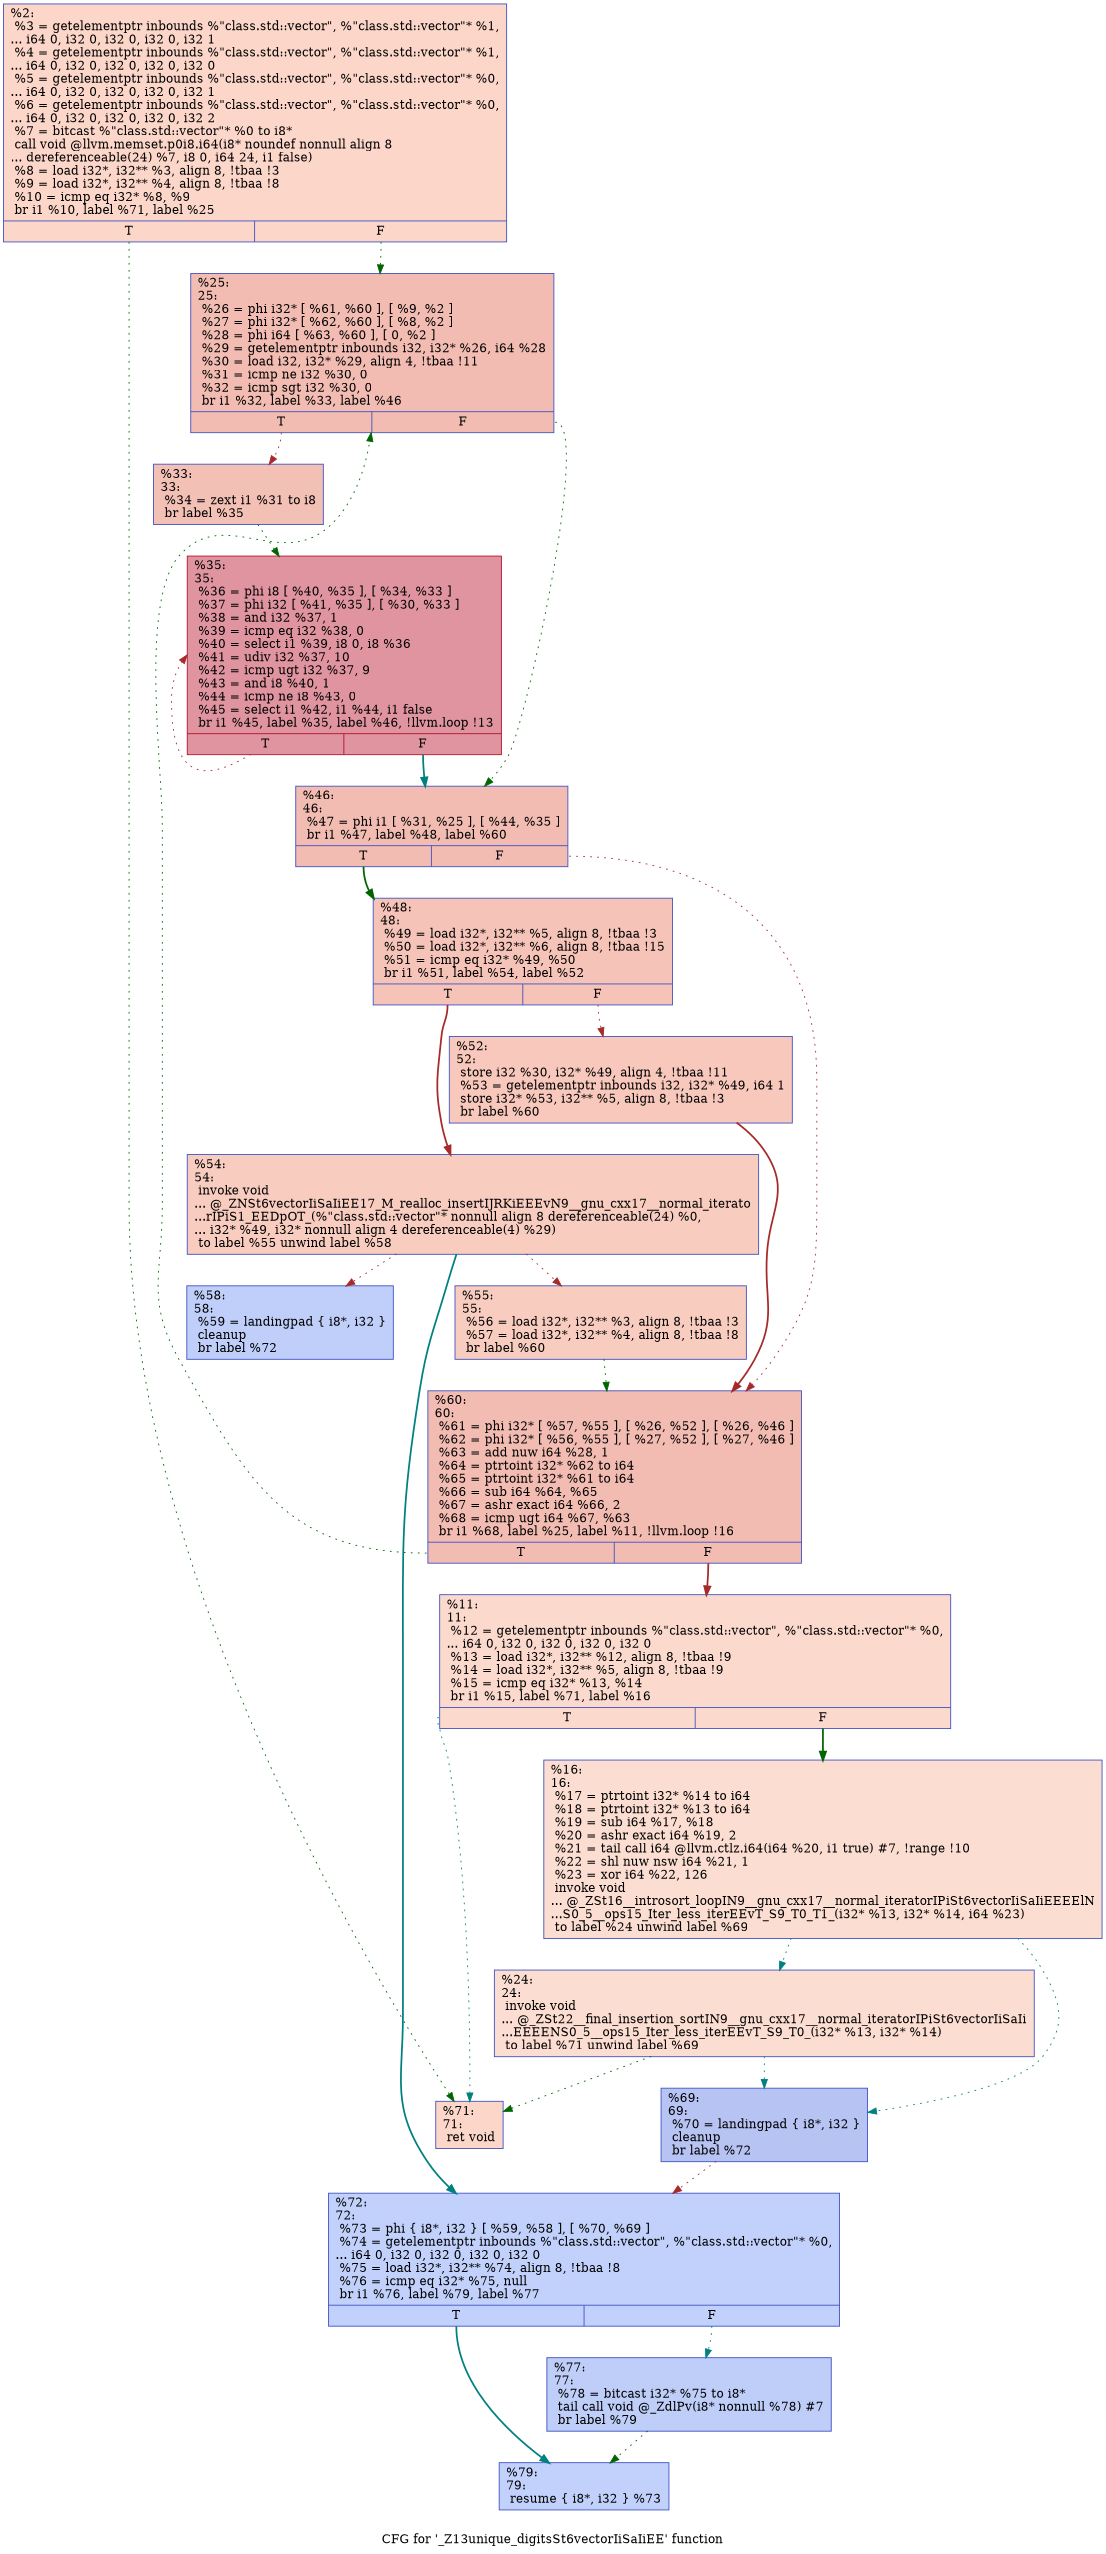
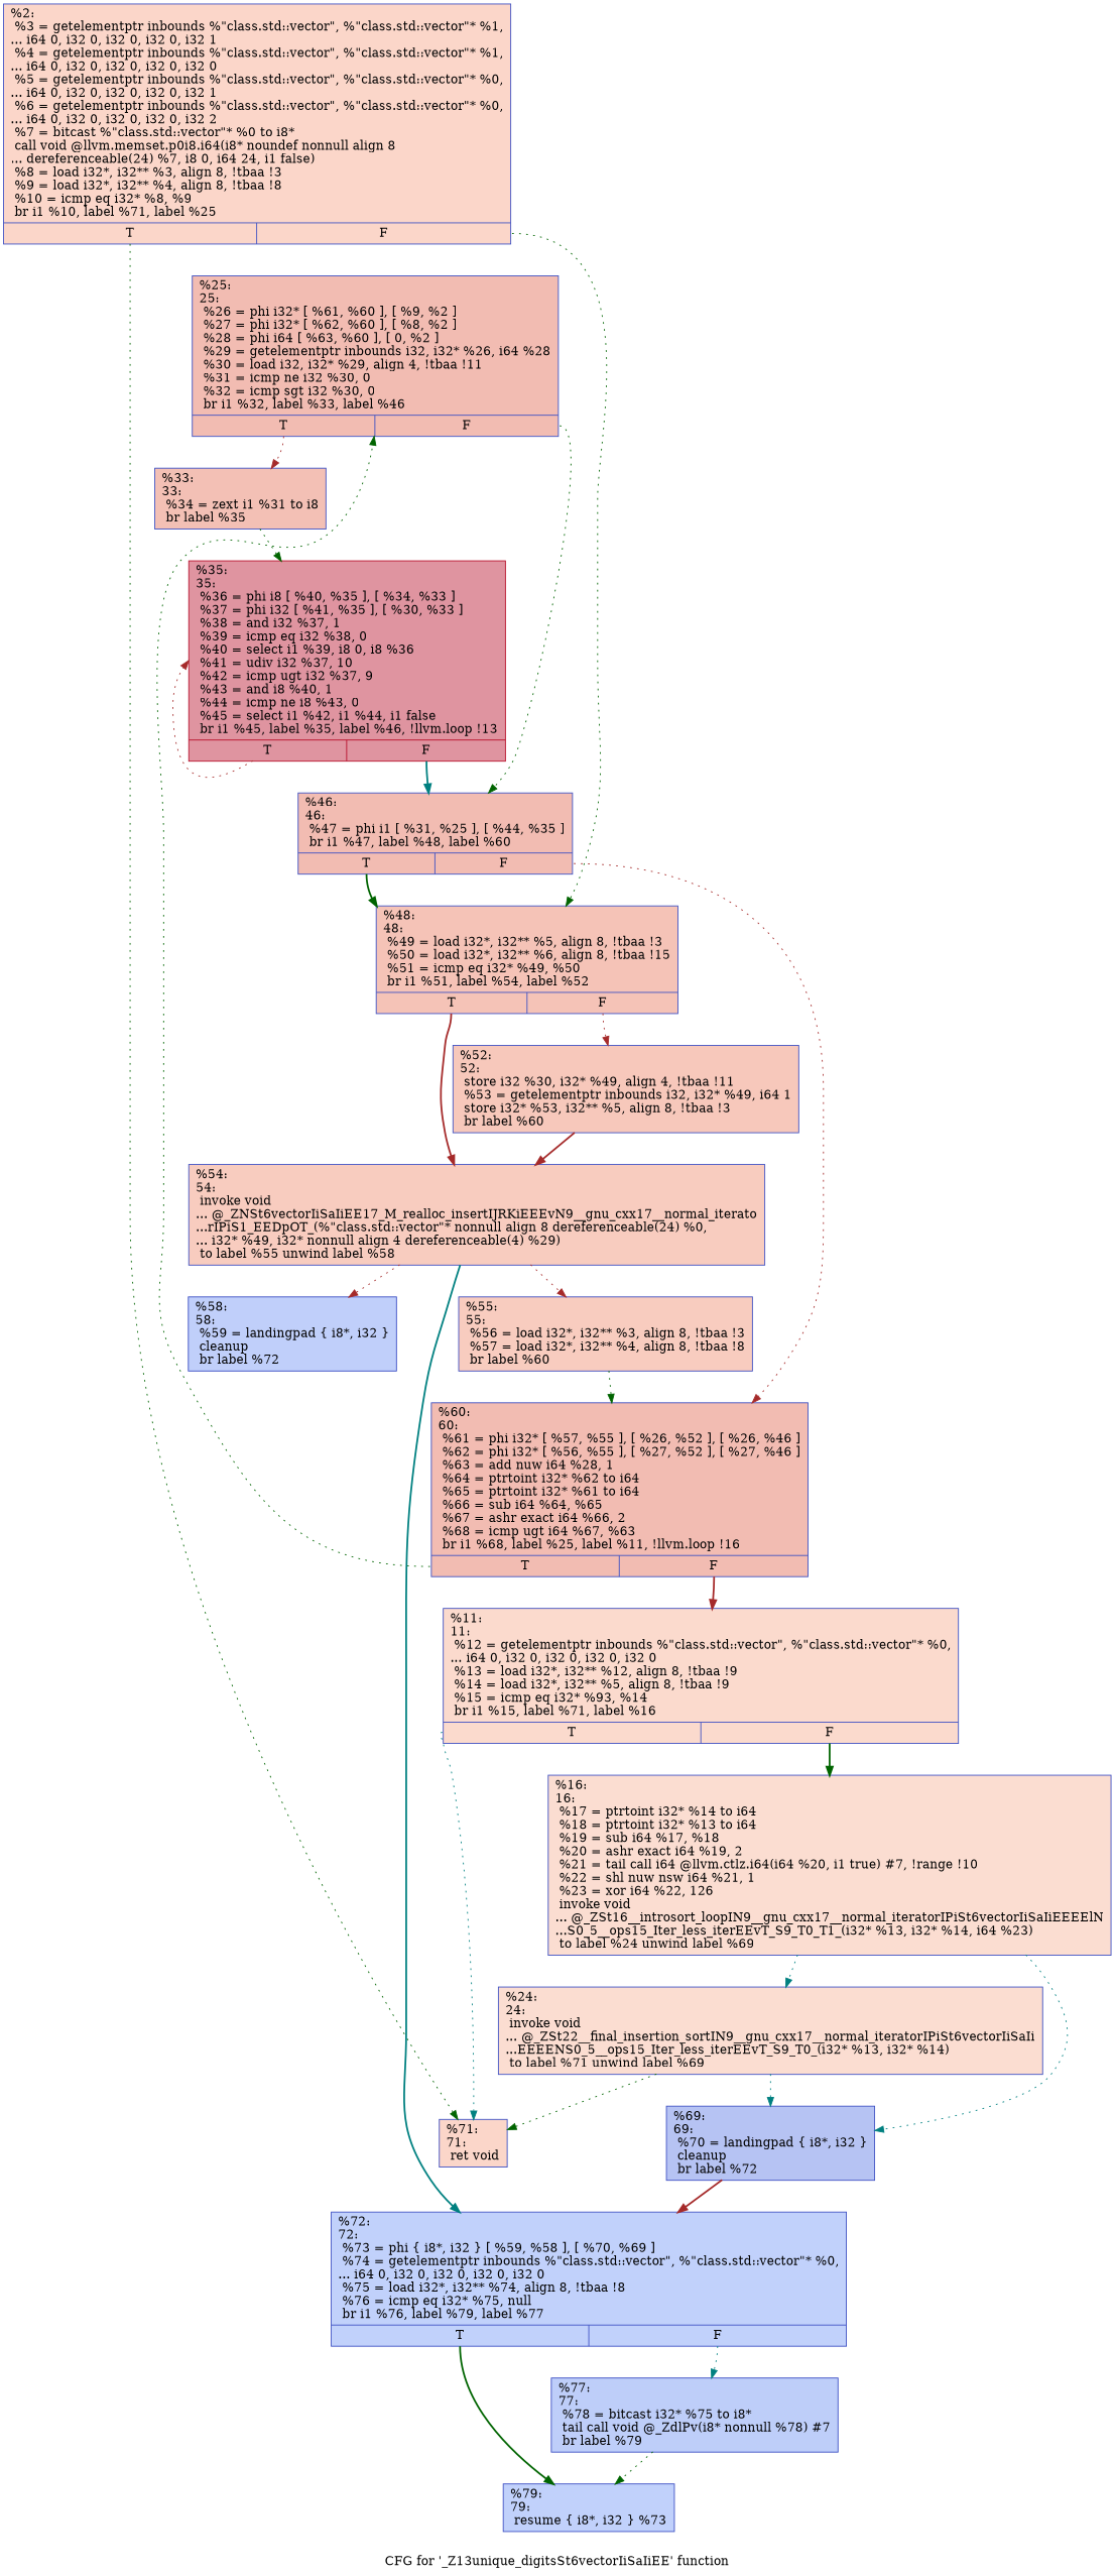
  digraph {
    label="CFG for '_Z13unique_digitsSt6vectorIiSaIiEE' function"
    node [color="#3d50c3ff" fillcolor="#e1675170" shape=record style=filled]
    edge [color=darkgreen style=dotted]
    n1 [fillcolor="#f6a38570" label="{%2:\l  %3 = getelementptr inbounds %\"class.std::vector\", %\"class.std::vector\"* %1,\l... i64 0, i32 0, i32 0, i32 0, i32 1\l  %4 = getelementptr inbounds %\"class.std::vector\", %\"class.std::vector\"* %1,\l... i64 0, i32 0, i32 0, i32 0, i32 0\l  %5 = getelementptr inbounds %\"class.std::vector\", %\"class.std::vector\"* %0,\l... i64 0, i32 0, i32 0, i32 0, i32 1\l  %6 = getelementptr inbounds %\"class.std::vector\", %\"class.std::vector\"* %0,\l... i64 0, i32 0, i32 0, i32 0, i32 2\l  %7 = bitcast %\"class.std::vector\"* %0 to i8*\l  call void @llvm.memset.p0i8.i64(i8* noundef nonnull align 8\l... dereferenceable(24) %7, i8 0, i64 24, i1 false)\l  %8 = load i32*, i32** %3, align 8, !tbaa !3\l  %9 = load i32*, i32** %4, align 8, !tbaa !8\l  %10 = icmp eq i32* %8, %9\l  br i1 %10, label %71, label %25\l|{<s0>T|<s1>F}}"]
    n2 [fillcolor="#f6a38570" label="{%71:\l71:                                               \l  ret void\l}"]
    n3 [label="{%25:\l25:                                               \l  %26 = phi i32* [ %61, %60 ], [ %9, %2 ]\l  %27 = phi i32* [ %62, %60 ], [ %8, %2 ]\l  %28 = phi i64 [ %63, %60 ], [ 0, %2 ]\l  %29 = getelementptr inbounds i32, i32* %26, i64 %28\l  %30 = load i32, i32* %29, align 4, !tbaa !11\l  %31 = icmp ne i32 %30, 0\l  %32 = icmp sgt i32 %30, 0\l  br i1 %32, label %33, label %46\l|{<s0>T|<s1>F}}"]
    n4 [fillcolor="#e5705870" label="{%33:\l33:                                               \l  %34 = zext i1 %31 to i8\l  br label %35\l}"]
    n5 [label="{%46:\l46:                                               \l  %47 = phi i1 [ %31, %25 ], [ %44, %35 ]\l  br i1 %47, label %48, label %60\l|{<s0>T|<s1>F}}"]
    n6 [color="#b70d28ff" fillcolor="#b70d2870" label="{%35:\l35:                                               \l  %36 = phi i8 [ %40, %35 ], [ %34, %33 ]\l  %37 = phi i32 [ %41, %35 ], [ %30, %33 ]\l  %38 = and i32 %37, 1\l  %39 = icmp eq i32 %38, 0\l  %40 = select i1 %39, i8 0, i8 %36\l  %41 = udiv i32 %37, 10\l  %42 = icmp ugt i32 %37, 9\l  %43 = and i8 %40, 1\l  %44 = icmp ne i8 %43, 0\l  %45 = select i1 %42, i1 %44, i1 false\l  br i1 %45, label %35, label %46, !llvm.loop !13\l|{<s0>T|<s1>F}}"]
    n7 [fillcolor="#e8765c70" label="{%48:\l48:                                               \l  %49 = load i32*, i32** %5, align 8, !tbaa !3\l  %50 = load i32*, i32** %6, align 8, !tbaa !15\l  %51 = icmp eq i32* %49, %50\l  br i1 %51, label %54, label %52\l|{<s0>T|<s1>F}}"]
    n8 [label="{%60:\l60:                                               \l  %61 = phi i32* [ %57, %55 ], [ %26, %52 ], [ %26, %46 ]\l  %62 = phi i32* [ %56, %55 ], [ %27, %52 ], [ %27, %46 ]\l  %63 = add nuw i64 %28, 1\l  %64 = ptrtoint i32* %62 to i64\l  %65 = ptrtoint i32* %61 to i64\l  %66 = sub i64 %64, %65\l  %67 = ashr exact i64 %66, 2\l  %68 = icmp ugt i64 %67, %63\l  br i1 %68, label %25, label %11, !llvm.loop !16\l|{<s0>T|<s1>F}}"]
-   n9 [fillcolor="#f7ac8e70" label="{%11:\l11:                                               \l  %12 = getelementptr inbounds %\"class.std::vector\", %\"class.std::vector\"* %0,\l... i64 0, i32 0, i32 0, i32 0, i32 0\l  %13 = load i32*, i32** %12, align 8, !tbaa !9\l  %14 = load i32*, i32** %5, align 8, !tbaa !9\l  %15 = icmp eq i32* %13, %14\l  br i1 %15, label %71, label %16\l|{<s0>T|<s1>F}}"]
+   n9 [fillcolor="#f7ac8e70" label="{%11:\l11:                                               \l  %12 = getelementptr inbounds %\"class.std::vector\", %\"class.std::vector\"* %0,\l... i64 0, i32 0, i32 0, i32 0, i32 0\l  %13 = load i32*, i32** %12, align 8, !tbaa !9\l  %14 = load i32*, i32** %5, align 8, !tbaa !9\l  %15 = icmp eq i32* %93, %14\l  br i1 %15, label %71, label %16\l|{<s0>T|<s1>F}}"]
    n10 [fillcolor="#f7b39670" label="{%16:\l16:                                               \l  %17 = ptrtoint i32* %14 to i64\l  %18 = ptrtoint i32* %13 to i64\l  %19 = sub i64 %17, %18\l  %20 = ashr exact i64 %19, 2\l  %21 = tail call i64 @llvm.ctlz.i64(i64 %20, i1 true) #7, !range !10\l  %22 = shl nuw nsw i64 %21, 1\l  %23 = xor i64 %22, 126\l  invoke void\l... @_ZSt16__introsort_loopIN9__gnu_cxx17__normal_iteratorIPiSt6vectorIiSaIiEEEElN\l...S0_5__ops15_Iter_less_iterEEvT_S9_T0_T1_(i32* %13, i32* %14, i64 %23)\l          to label %24 unwind label %69\l}"]
    n11 [fillcolor="#f7b39670" label="{%24:\l24:                                               \l  invoke void\l... @_ZSt22__final_insertion_sortIN9__gnu_cxx17__normal_iteratorIPiSt6vectorIiSaIi\l...EEEENS0_5__ops15_Iter_less_iterEEvT_S9_T0_(i32* %13, i32* %14)\l          to label %71 unwind label %69\l}"]
    n12 [fillcolor="#5977e370" label="{%69:\l69:                                               \l  %70 = landingpad \{ i8*, i32 \}\l          cleanup\l  br label %72\l}"]
    n13 [fillcolor="#7396f570" label="{%72:\l72:                                               \l  %73 = phi \{ i8*, i32 \} [ %59, %58 ], [ %70, %69 ]\l  %74 = getelementptr inbounds %\"class.std::vector\", %\"class.std::vector\"* %0,\l... i64 0, i32 0, i32 0, i32 0, i32 0\l  %75 = load i32*, i32** %74, align 8, !tbaa !8\l  %76 = icmp eq i32* %75, null\l  br i1 %76, label %79, label %77\l|{<s0>T|<s1>F}}"]
    n14 [fillcolor="#7396f570" label="{%79:\l79:                                               \l  resume \{ i8*, i32 \} %73\l}"]
    n15 [fillcolor="#6c8ff170" label="{%77:\l77:                                               \l  %78 = bitcast i32* %75 to i8*\l  tail call void @_ZdlPv(i8* nonnull %78) #7\l  br label %79\l}"]
    n16 [fillcolor="#f08b6e70" label="{%54:\l54:                                               \l  invoke void\l... @_ZNSt6vectorIiSaIiEE17_M_realloc_insertIJRKiEEEvN9__gnu_cxx17__normal_iterato\l...rIPiS1_EEDpOT_(%\"class.std::vector\"* nonnull align 8 dereferenceable(24) %0,\l... i32* %49, i32* nonnull align 4 dereferenceable(4) %29)\l          to label %55 unwind label %58\l}"]
    n17 [fillcolor="#ed836670" label="{%52:\l52:                                               \l  store i32 %30, i32* %49, align 4, !tbaa !11\l  %53 = getelementptr inbounds i32, i32* %49, i64 1\l  store i32* %53, i32** %5, align 8, !tbaa !3\l  br label %60\l}"]
    n18 [fillcolor="#f08b6e70" label="{%55:\l55:                                               \l  %56 = load i32*, i32** %3, align 8, !tbaa !3\l  %57 = load i32*, i32** %4, align 8, !tbaa !8\l  br label %60\l}"]
    n19 [fillcolor="#7093f370" label="{%58:\l58:                                               \l  %59 = landingpad \{ i8*, i32 \}\l          cleanup\l  br label %72\l}"]
    n1 -> n2 [tailport=s0]
-   n1 -> n3 [tailport=s1]
+   n1 -> n7 [tailport=s1]
    n3 -> n4 [color=brown tailport=s0]
    n3 -> n5 [tailport=s1]
    n4 -> n6
    n5 -> n7 [style=bold tailport=s0]
    n5 -> n8 [color=brown tailport=s1]
    n6 -> n5 [color=teal style=bold tailport=s1]
    n6 -> n6 [color=brown tailport=s0]
    n7 -> n16 [color=brown style=bold tailport=s0]
    n7 -> n17 [color=brown tailport=s1]
    n8 -> n3 [tailport=s0]
    n8 -> n9 [color=brown style=bold tailport=s1]
    n9 -> n2 [color=teal tailport=s0]
    n9 -> n10 [style=bold tailport=s1]
    n10 -> n11 [color=teal]
    n10 -> n12 [color=teal]
    n11 -> n2
    n11 -> n12 [color=teal]
-   n12 -> n13 [color=brown]
-   n13 -> n14 [color=teal style=bold tailport=s0]
+   n12 -> n13 [color=brown style=bold]
+   n13 -> n14 [style=bold tailport=s0]
    n13 -> n15 [color=teal tailport=s1]
    n15 -> n14
    n16 -> n13 [color=teal style=bold]
    n16 -> n18 [color=brown]
    n16 -> n19 [color=brown]
-   n17 -> n8 [color=brown style=bold]
+   n17 -> n16 [color=brown style=bold]
    n18 -> n8
  }
